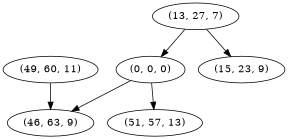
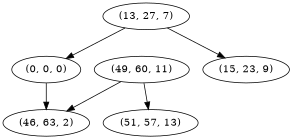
  digraph {
    "(0, 0, 0)"
-   "(46, 63, 9)"
+   "(46, 63, 9)" [label="(46, 63, 2)"]
    "(13, 27, 7)"
    "(15, 23, 9)"
    "(49, 60, 11)"
    "(51, 57, 13)"
    "(0, 0, 0)" -> "(46, 63, 9)"
    "(13, 27, 7)" -> "(0, 0, 0)"
    "(13, 27, 7)" -> "(15, 23, 9)"
    "(49, 60, 11)" -> "(46, 63, 9)"
-   "(0, 0, 0)" -> "(51, 57, 13)"
+   "(49, 60, 11)" -> "(51, 57, 13)"
  }
